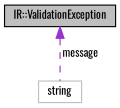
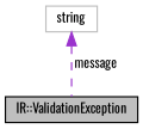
  digraph {
    fontname=Oswald
    node [fontname=Oswald fontsize=10 shape=record style=filled]
    n1 [color=black fillcolor=grey75 fontcolor=black height=0.2 label="IR::ValidationException" width=0.4]
    n2 [color=grey75 fillcolor=white height=0.2 label=string width=0.4]
-   n1 -> n2 [color=darkorchid3 dir=back fontname=Oswald fontsize=10 label=" message" labelfontname=Helvetica labelfontsize=10 style=dashed]
+   n2 -> n1 [color=darkorchid3 dir=back fontname=Oswald fontsize=10 label=" message" labelfontname=Helvetica labelfontsize=10 style=dashed]
  }
